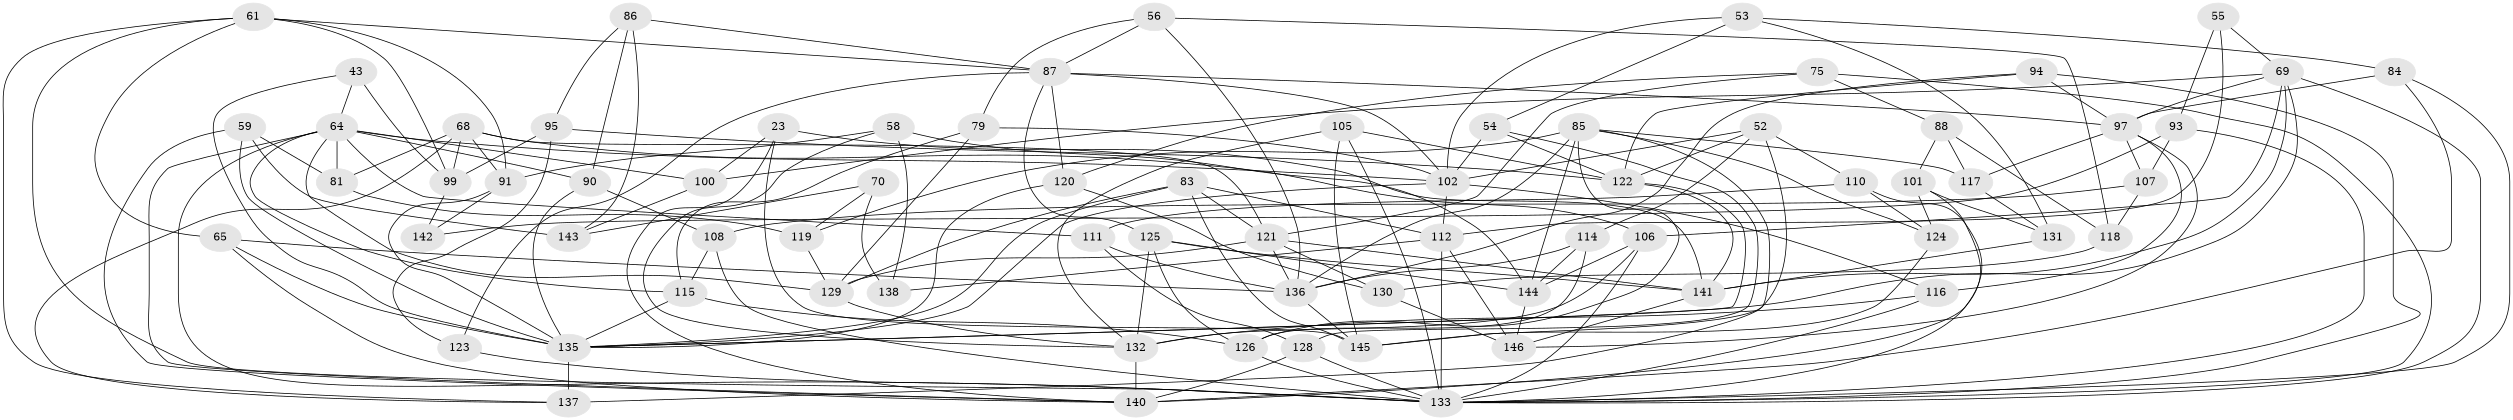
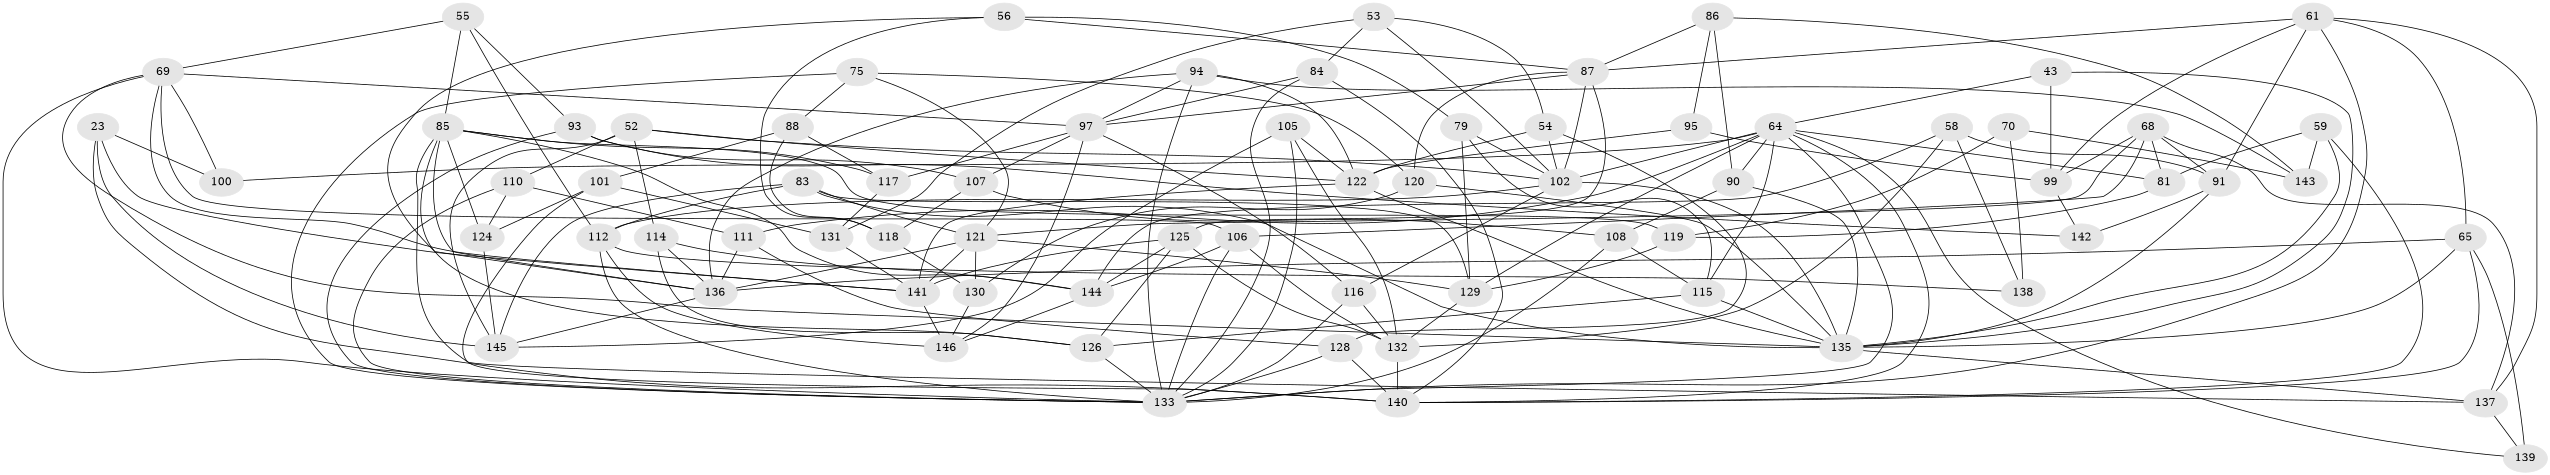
  graph {
    fontname="DejaVu Serif"
    node [color=gray90 fontname="DejaVu Serif" style=filled]
    edge [fontname="DejaVu Serif"]
    23
    100
    140 [super="+44+134"]
    141 [super="+21+109"]
    145 [super="+12+17"]
    146 [super="+82"]
    64 [super="+18+28"]
    102 [super="+80"]
    81
    133 [super="+104+42"]
    90
    111
    115 [super="+77"]
    129 [super="+51"]
+   139
    43
    99 [super="+3"]
    135 [super="+46+73+103"]
    142
    137 [super="+113"]
    52 [super="+32"]
    110
    114
    122 [super="+20+25"]
    112 [super="+38+76"]
    116
    124
    136 [super="+47+89"]
    144 [super="+96"]
    126 [super="+66"]
    53
    54
    84
    131
    128 [super="+10"]
    97 [super="+22+50"]
    70
    138
    143
    119
    69 [super="+49+33"]
    106 [super="+98"]
    55
    85 [super="+74"]
    93 [super="+63"]
    117
    107
    56
    79
    87 [super="+48"]
    118
    120
-   123
    125 [super="+19+30"]
    130
    91 [super="+15"]
    58
    132 [super="+62+78"]
    59
    61 [super="+45"]
    65 [super="+8"]
    108
    68 [super="+67+60"]
    121 [super="+1+14"]
    75
    88
    101
    83 [super="+57"]
    86
    95
    94 [super="+27"]
    105
    23 -- 100
    23 -- 140
    23 -- 141
    23 -- 145
    141 -- 146
    64 -- 100
    64 -- 140
    64 -- 102
    64 -- 81
    64 -- 133
    64 -- 90
    64 -- 111
    64 -- 115 [weight=2]
    64 -- 129
+   64 -- 139
    102 -- 135
    102 -- 112
    102 -- 116
    81 -- 119
    90 -- 135
    90 -- 108
    111 -- 136
    111 -- 128
    115 -- 135
    115 -- 126
    129 -- 132
    43 -- 64
    43 -- 99 [weight=2]
    43 -- 135
    99 -- 142
    135 -- 137 [weight=2]
+   137 -- 139
    52 -- 145 [weight=2]
    52 -- 102
    52 -- 110
    52 -- 114
    52 -- 122
    110 -- 133
    110 -- 111
    110 -- 124
    114 -- 136
    114 -- 144
    114 -- 126
    122 -- 141
    122 -- 135
    112 -- 146 [weight=2]
    112 -- 133
    112 -- 138
    116 -- 133
    116 -- 132
    124 -- 145
    136 -- 145
    144 -- 146
    126 -- 133 [weight=2]
    53 -- 102
    53 -- 54
    53 -- 84
    53 -- 131
    54 -- 102
    54 -- 122
    54 -- 128
    84 -- 140
    84 -- 133
    84 -- 97
    131 -- 141
    128 -- 140 [weight=2]
    128 -- 133 [weight=2]
    97 -- 146
    97 -- 116
    97 -- 117
    97 -- 107
    70 -- 138
    70 -- 143
    70 -- 119
    119 -- 129
    69 -- 100 [weight=2]
    69 -- 141 [weight=2]
    69 -- 133 [weight=2]
    69 -- 135
    69 -- 97
    69 -- 106
    106 -- 133
    106 -- 144 [weight=2]
    106 -- 132 [weight=2]
    55 -- 112
    55 -- 69
+   55 -- 85
    55 -- 93
    85 -- 137
    85 -- 124
    85 -- 136
    85 -- 144
    85 -- 126
    85 -- 119
    85 -- 117
    93 -- 133 [weight=2]
    93 -- 142 [weight=2]
    93 -- 107
    117 -- 131
    107 -- 118
    107 -- 108
    56 -- 136
    56 -- 79
    56 -- 87
    56 -- 118
    79 -- 102
    79 -- 115
    79 -- 129
    87 -- 102
    87 -- 97
    87 -- 120
-   87 -- 123
    87 -- 125
    118 -- 130
    120 -- 135
    120 -- 130
-   123 -- 133 [weight=2]
    125 -- 141 [weight=3]
    125 -- 144
    125 -- 126
    125 -- 132 [weight=2]
    130 -- 146
    91 -- 135
    91 -- 142
    58 -- 144
    58 -- 138
    58 -- 91
    58 -- 132
    132 -- 140 [weight=2]
    59 -- 140
    59 -- 81
    59 -- 135
    59 -- 143
    61 -- 133 [weight=2]
    61 -- 99
    61 -- 137
    61 -- 87
    61 -- 91 [weight=2]
    61 -- 65
    65 -- 140
+   65 -- 139 [weight=2]
    65 -- 135
    65 -- 136
    108 -- 133
    108 -- 115
    68 -- 81
    68 -- 99
    68 -- 137
    68 -- 106 [weight=2]
    68 -- 91
    68 -- 121 [weight=2]
    121 -- 141
    121 -- 129
    121 -- 136
    121 -- 130
    75 -- 133
    75 -- 120
    75 -- 121
    75 -- 88
    88 -- 117
    88 -- 118
    88 -- 101
    101 -- 140
    101 -- 124
    101 -- 131
    83 -- 145 [weight=2]
    83 -- 129
    83 -- 135 [weight=2]
    83 -- 112 [weight=2]
    83 -- 121
    86 -- 90
    86 -- 143
    86 -- 87
    86 -- 95
    95 -- 99
    95 -- 122
-   95 -- 123
    94 -- 133
    94 -- 122 [weight=2]
    94 -- 136
    94 -- 97
-   100 -- 143
+   94 -- 143
    105 -- 145
    105 -- 133
    105 -- 122
    105 -- 132
  }
